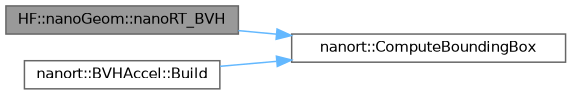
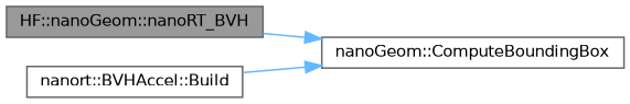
  digraph {
    rankdir=LR
    node [color=grey40 fillcolor=white fontname=Helvetica fontsize=10 shape=box style=filled]
    edge [color=steelblue1 fontname=Helvetica fontsize=10 labelfontname=Helvetica labelfontsize=10 style=solid]
    n1 [color=gray40 fillcolor=grey60 fontcolor=black height=0.2 label="HF::nanoGeom::nanoRT_BVH" width=0.4]
-   n2 [height=0.2 label="nanort::ComputeBoundingBox" width=0.4]
+   n2 [height=0.2 label="nanoGeom::ComputeBoundingBox" width=0.4]
    n3 [height=0.2 label="nanort::BVHAccel::Build" width=0.4]
    n1 -> n2
    n3 -> n2
  }
